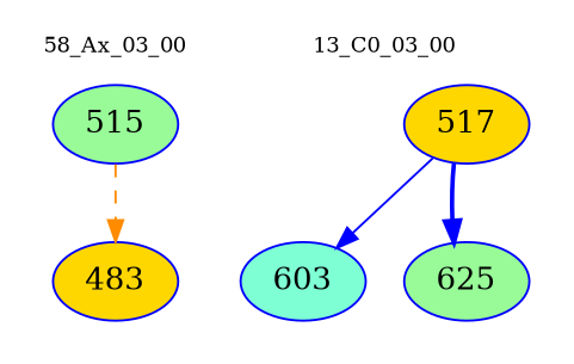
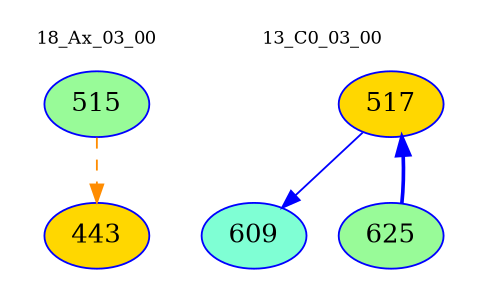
  digraph {
    node [color=blue fillcolor=palegreen style=filled]
    edge [color=blue]
    n1 [label=515]
-   n2 [fillcolor=gold label=483]
+   n2 [fillcolor=gold label=443]
    n3 [fillcolor=gold label=517]
-   n4 [fillcolor=aquamarine label=603]
+   n4 [fillcolor=aquamarine label=609]
    n5 [label=625]
    subgraph cluster_1 {
      color=white
      fontsize=10
-     label="58_Ax_03_00"
+     label="18_Ax_03_00"
      n1
      n2
    }
    subgraph cluster_2 {
      color=white
      fontsize=10
      label="13_C0_03_00"
      n3
      n4
      n5
    }
    n1 -> n2 [color=darkorange style=dashed]
    n3 -> n4 [style=solid]
-   n3 -> n5 [style=bold]
+   n5 -> n3 [style=bold]
  }
